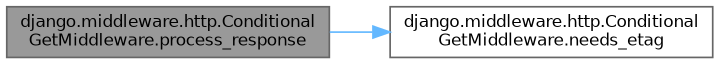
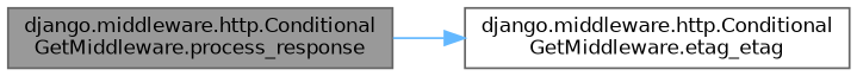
  digraph {
    rankdir=LR
    node [fontname=Helvetica fontsize=10 shape=box style=filled]
    n1 [color=gray40 fillcolor=grey60 fontcolor=black height=0.2 label="django.middleware.http.Conditional\lGetMiddleware.process_response" width=0.4]
-   n2 [color=grey40 fillcolor=white height=0.2 label="django.middleware.http.Conditional\lGetMiddleware.needs_etag" width=0.4]
+   n2 [color=grey40 fillcolor=white height=0.2 label="django.middleware.http.Conditional\lGetMiddleware.etag_etag" width=0.4]
    n1 -> n2 [color=steelblue1 fontname=Helvetica fontsize=10 labelfontname=Helvetica labelfontsize=10 style=solid]
  }
